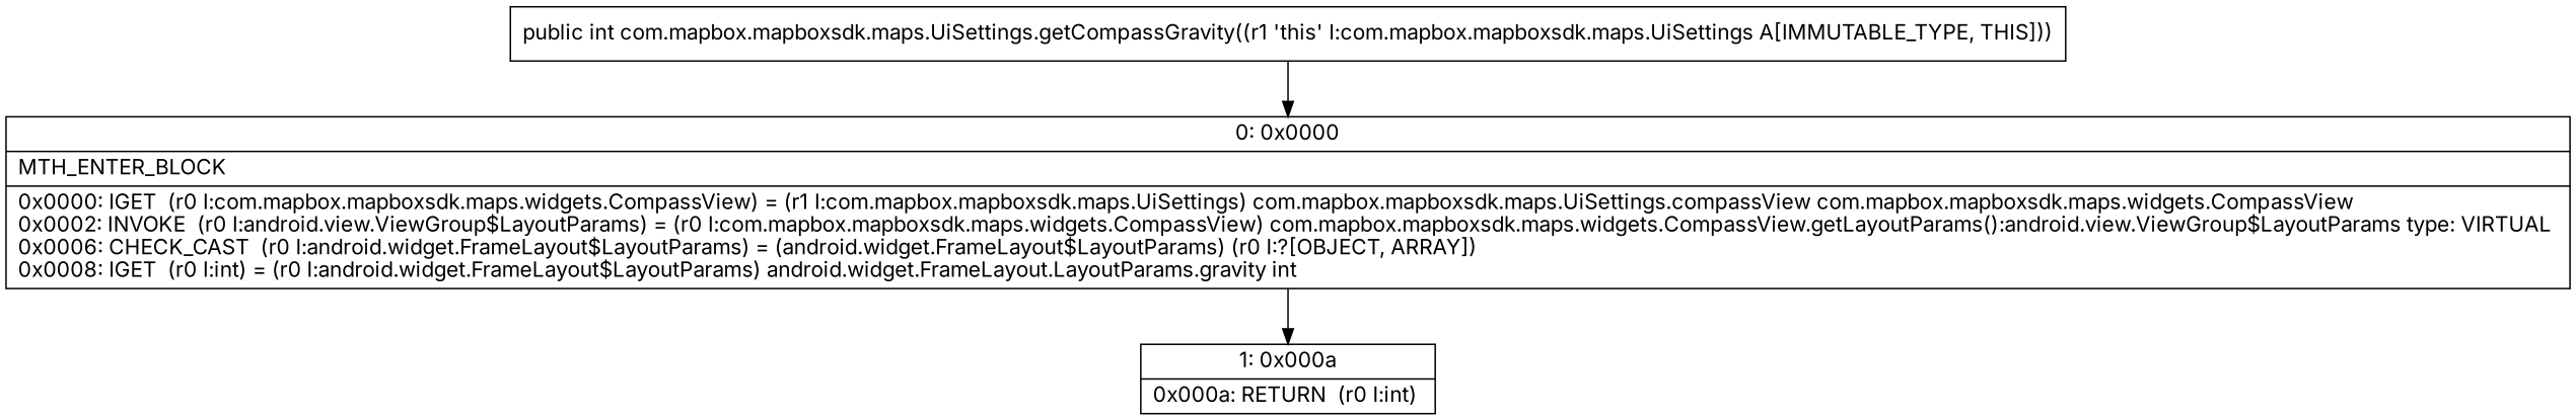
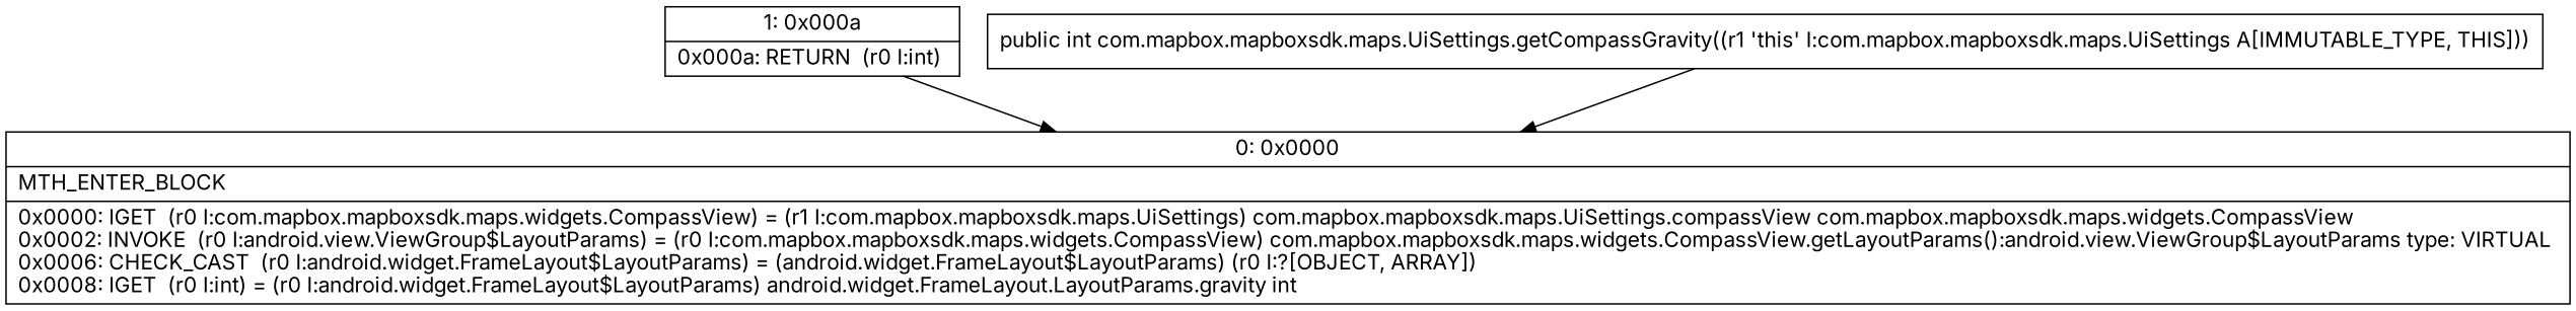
  digraph {
    fontname=Inter
    node [shape=record fontname=Inter]
    edge [fontname=Inter]
    n1 [label="{0\:\ 0x0000|MTH_ENTER_BLOCK\l|0x0000: IGET  (r0 I:com.mapbox.mapboxsdk.maps.widgets.CompassView) = (r1 I:com.mapbox.mapboxsdk.maps.UiSettings) com.mapbox.mapboxsdk.maps.UiSettings.compassView com.mapbox.mapboxsdk.maps.widgets.CompassView \l0x0002: INVOKE  (r0 I:android.view.ViewGroup$LayoutParams) = (r0 I:com.mapbox.mapboxsdk.maps.widgets.CompassView) com.mapbox.mapboxsdk.maps.widgets.CompassView.getLayoutParams():android.view.ViewGroup$LayoutParams type: VIRTUAL \l0x0006: CHECK_CAST  (r0 I:android.widget.FrameLayout$LayoutParams) = (android.widget.FrameLayout$LayoutParams) (r0 I:?[OBJECT, ARRAY]) \l0x0008: IGET  (r0 I:int) = (r0 I:android.widget.FrameLayout$LayoutParams) android.widget.FrameLayout.LayoutParams.gravity int \l}"]
    n2 [label="{1\:\ 0x000a|0x000a: RETURN  (r0 I:int) \l}"]
    n3 [label="{public int com.mapbox.mapboxsdk.maps.UiSettings.getCompassGravity((r1 'this' I:com.mapbox.mapboxsdk.maps.UiSettings A[IMMUTABLE_TYPE, THIS])) }"]
-   n1 -> n2
+   n2 -> n1
    n3 -> n1
  }
